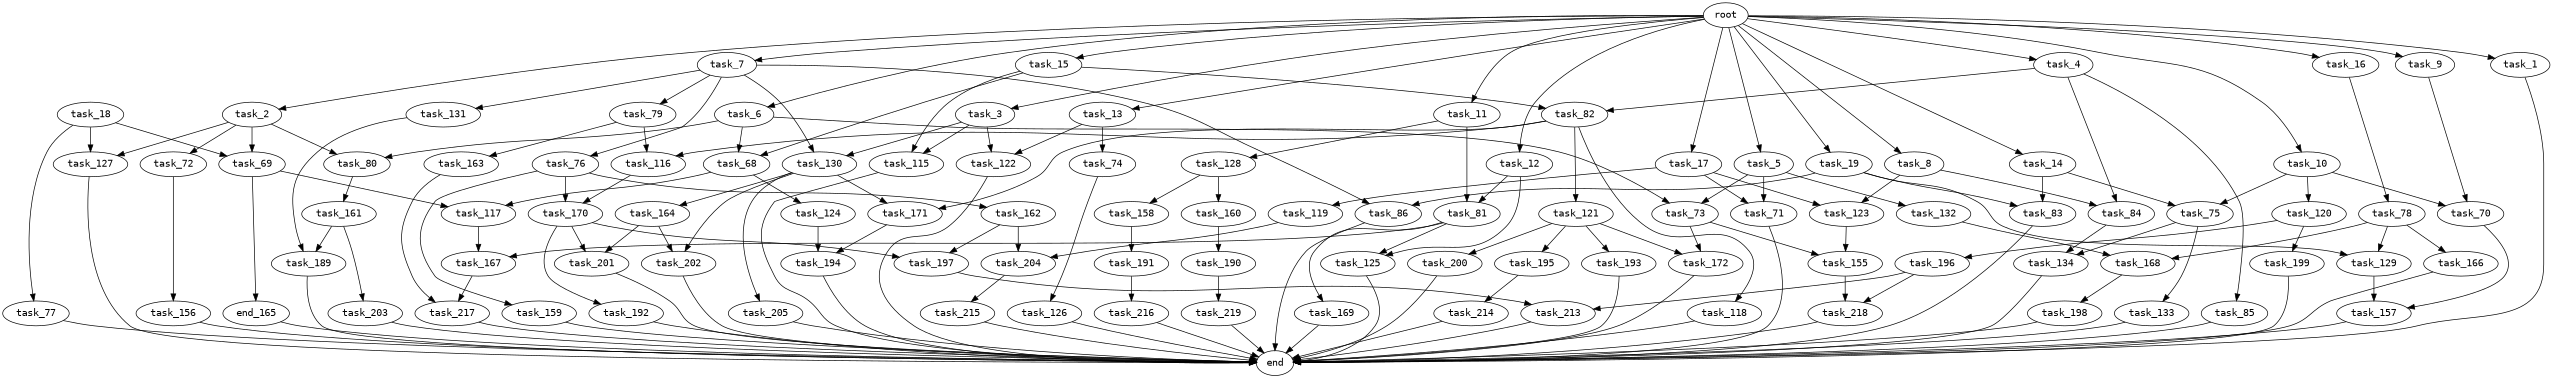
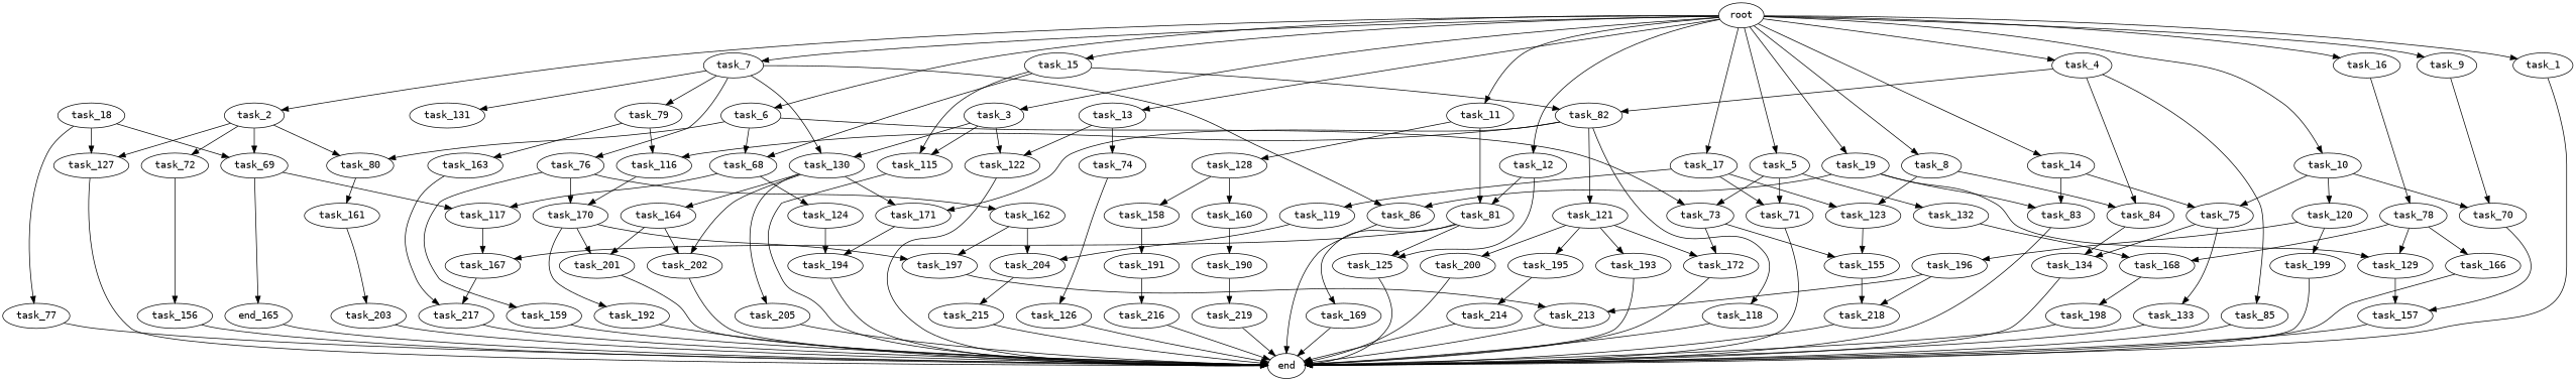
  digraph {
    fontname="DejaVu Sans Mono"
    node [fontname="DejaVu Sans Mono"]
    edge [fontname="DejaVu Sans Mono"]
    task_116
    task_170
    task_201
    task_192
    task_197
    task_163
    task_217
    end
    task_15
    task_68
    task_82
    task_115
    task_117
    task_124
    task_121
    task_171
    task_118
    task_169
    task_161
-   task_189
    task_203
    task_7
    task_79
    task_131
    task_130
    task_86
    task_76
    task_164
    task_202
    task_205
    task_159
    task_162
    task_128
    task_160
    task_158
    task_190
    task_191
    task_119
    task_204
    task_215
    task_166
    task_75
    task_134
    task_133
    task_214
    task_167
    task_196
    task_213
    task_218
    task_72
    task_156
    task_9
    task_70
    task_157
    task_155
    task_216
    task_172
    task_195
    task_193
    task_200
    task_194
    task_73
    task_77
    task_85
    task_18
    task_69
    task_127
    n68 [label=end_165]
    task_219
    task_11
    task_81
    task_125
    task_83
    task_1
    task_78
    task_129
    task_168
    task_198
    task_80
    task_123
    task_19
    task_3
    task_122
    task_4
    task_84
    task_10
    task_120
    task_199
    task_71
    task_16
    task_14
    task_132
    task_12
    task_13
    task_74
    task_126
    task_5
    task_6
    task_2
    task_17
    root
    task_8
    task_116 -> task_170
    task_170 -> task_201
    task_170 -> task_192
    task_170 -> task_197
    task_201 -> end
    task_192 -> end
    task_197 -> task_213
    task_163 -> task_217
    task_217 -> end
    task_15 -> task_68
    task_15 -> task_82
    task_15 -> task_115
    task_68 -> task_117
    task_68 -> task_124
    task_82 -> task_116
    task_82 -> task_121
    task_82 -> task_171
    task_82 -> task_118
    task_115 -> end
    task_117 -> task_167
    task_124 -> task_194
    task_121 -> task_172
    task_121 -> task_195
    task_121 -> task_193
    task_121 -> task_200
    task_171 -> task_194
    task_118 -> end
    task_169 -> end
-   task_161 -> task_189
    task_161 -> task_203
-   task_189 -> end
    task_203 -> end
    task_7 -> task_79
    task_7 -> task_131
    task_7 -> task_130
    task_7 -> task_86
    task_7 -> task_76
    task_79 -> task_116
    task_79 -> task_163
-   task_131 -> task_189
    task_130 -> task_171
    task_130 -> task_164
    task_130 -> task_202
    task_130 -> task_205
    task_86 -> end
    task_76 -> task_170
    task_76 -> task_159
    task_76 -> task_162
    task_164 -> task_201
    task_164 -> task_202
    task_202 -> end
    task_205 -> end
    task_159 -> end
    task_162 -> task_197
    task_162 -> task_204
    task_128 -> task_160
    task_128 -> task_158
    task_160 -> task_190
    task_158 -> task_191
    task_190 -> task_219
    task_191 -> task_216
    task_119 -> task_204
    task_204 -> task_215
    task_215 -> end
    task_166 -> end
    task_75 -> task_134
    task_75 -> task_133
    task_134 -> end
    task_133 -> end
    task_214 -> end
    task_167 -> task_217
    task_196 -> task_213
    task_196 -> task_218
    task_213 -> end
    task_218 -> end
    task_72 -> task_156
    task_156 -> end
    task_9 -> task_70
    task_70 -> task_157
    task_157 -> end
    task_155 -> task_218
    task_216 -> end
    task_172 -> end
    task_195 -> task_214
    task_193 -> end
    task_200 -> end
    task_194 -> end
    task_73 -> task_155
    task_73 -> task_172
    task_77 -> end
    task_85 -> end
    task_18 -> task_77
    task_18 -> task_69
    task_18 -> task_127
    task_69 -> task_117
    task_69 -> n68
    task_127 -> end
    n68 -> end
    task_219 -> end
    task_11 -> task_128
    task_11 -> task_81
    task_81 -> task_169
    task_81 -> task_167
    task_81 -> task_125
    task_125 -> end
    task_83 -> end
    task_1 -> end
    task_78 -> task_166
    task_78 -> task_129
    task_78 -> task_168
    task_129 -> task_157
    task_168 -> task_198
    task_198 -> end
    task_80 -> task_161
    task_123 -> task_155
    task_19 -> task_86
    task_19 -> task_83
    task_19 -> task_129
    task_3 -> task_115
    task_3 -> task_130
    task_3 -> task_122
    task_122 -> end
    task_4 -> task_82
    task_4 -> task_85
    task_4 -> task_84
    task_84 -> task_134
    task_10 -> task_75
    task_10 -> task_70
    task_10 -> task_120
    task_120 -> task_196
    task_120 -> task_199
    task_199 -> end
    task_71 -> end
    task_16 -> task_78
    task_14 -> task_75
    task_14 -> task_83
    task_132 -> task_168
    task_12 -> task_81
    task_12 -> task_125
    task_13 -> task_122
    task_13 -> task_74
    task_74 -> task_126
    task_126 -> end
    task_5 -> task_73
    task_5 -> task_71
    task_5 -> task_132
    task_6 -> task_68
    task_6 -> task_73
    task_6 -> task_80
    task_2 -> task_72
    task_2 -> task_69
    task_2 -> task_127
    task_2 -> task_80
    task_17 -> task_119
    task_17 -> task_123
    task_17 -> task_71
    root -> task_15
    root -> task_7
    root -> task_9
    root -> task_11
    root -> task_1
    root -> task_19
    root -> task_3
    root -> task_4
    root -> task_10
    root -> task_16
    root -> task_14
    root -> task_12
    root -> task_13
    root -> task_5
    root -> task_6
    root -> task_2
    root -> task_17
    root -> task_8
    task_8 -> task_123
    task_8 -> task_84
  }
